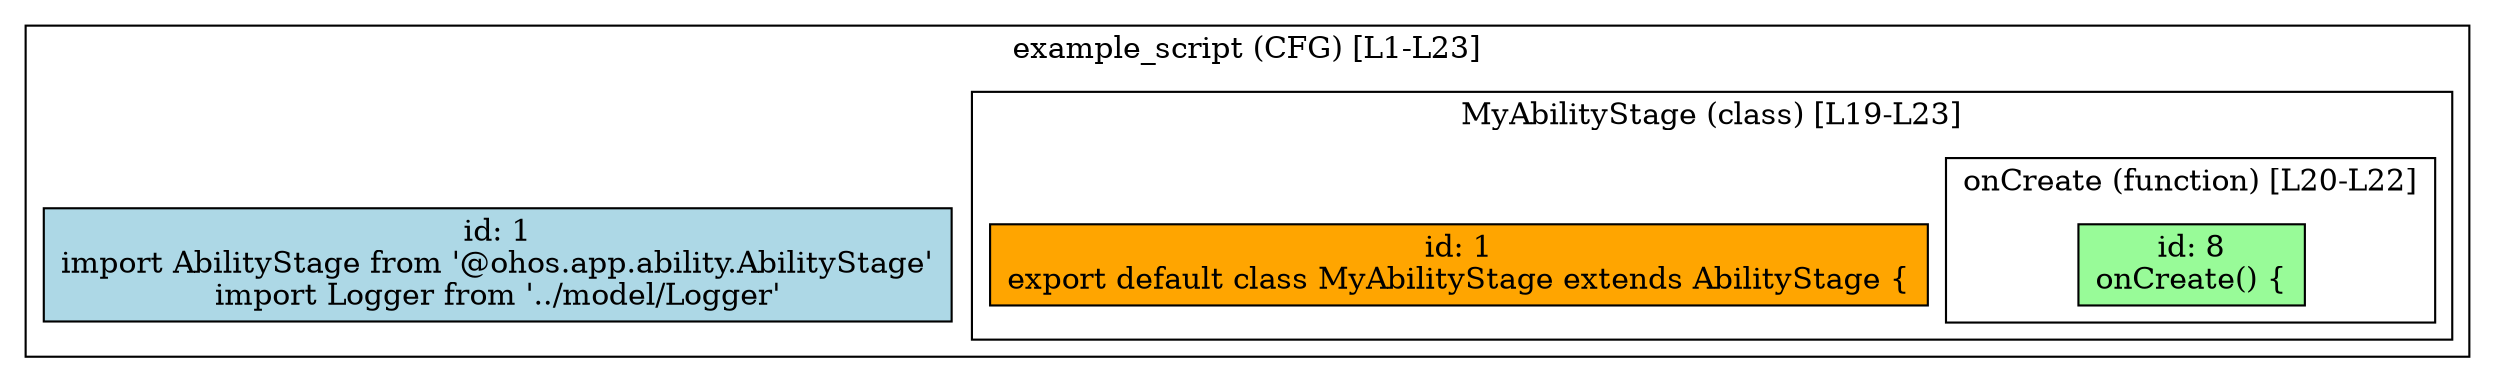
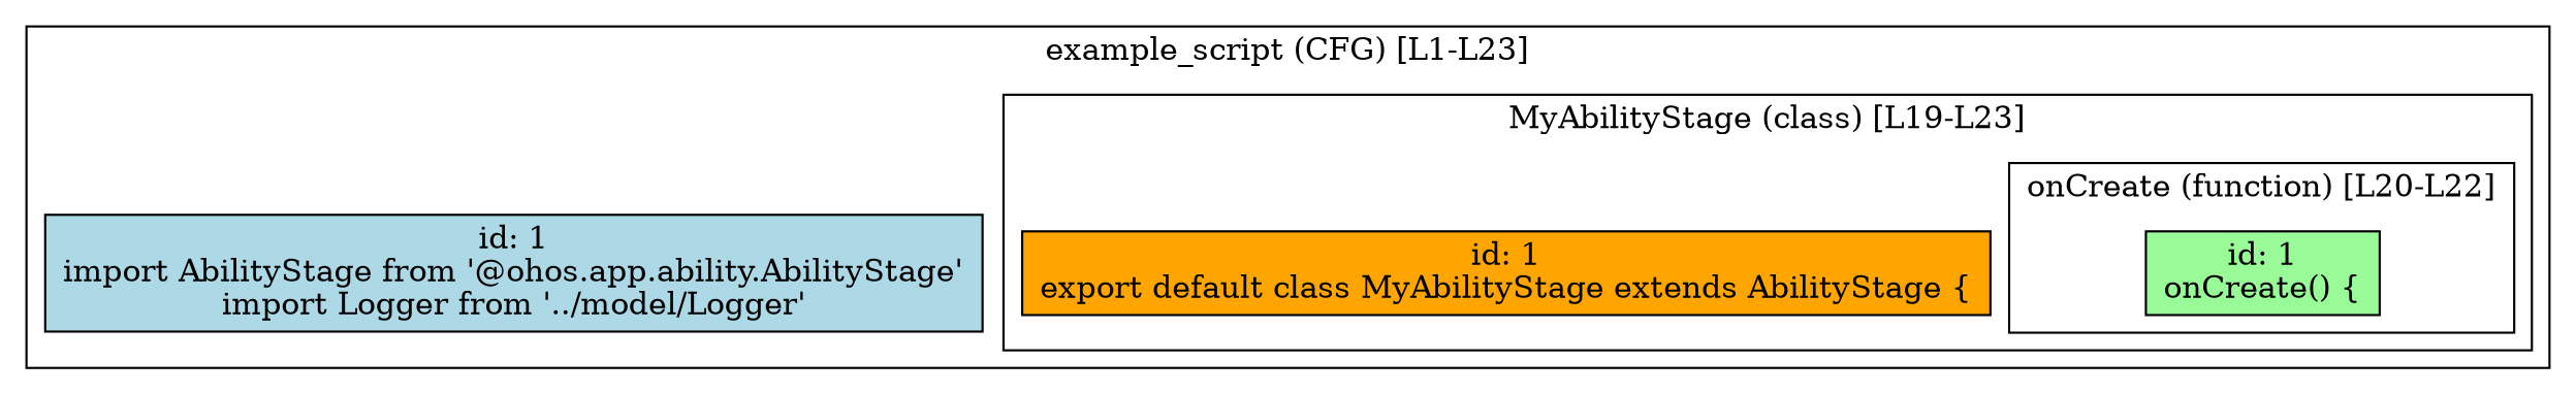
  digraph {
    node [shape=box style=filled]
-   n1 [label="id: 8\nonCreate() {" fillcolor=palegreen]
+   n1 [label="id: 1\nonCreate() {" fillcolor=palegreen]
    n2 [label="id: 1\nexport default class MyAbilityStage extends AbilityStage {" fillcolor=orange]
    n3 [label="id: 1\nimport AbilityStage from '@ohos.app.ability.AbilityStage'\nimport Logger from '../model/Logger'" fillcolor=lightblue]
    subgraph cluster_1 {
      label="example_script (CFG) [L1-L23]"
      n3
      subgraph cluster_2 {
        label="MyAbilityStage (class) [L19-L23]"
        n2
        subgraph cluster_3 {
          label="onCreate (function) [L20-L22]"
          n1
        }
      }
    }
  }
